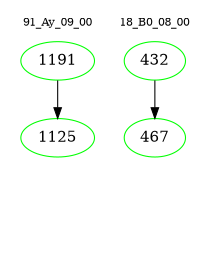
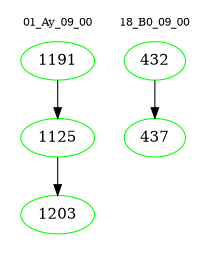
  digraph {
    node [color=green]
    edge [color=black]
    n1 [label=1191]
    n2 [label=1125]
+   n3 [label=1203]
    n4 [label=432]
-   n5 [label=467]
+   n5 [label=437]
    subgraph cluster_1 {
      color=white
      fontsize=10
-     label="91_Ay_09_00"
+     label="01_Ay_09_00"
      n1
      n2
+     n3
    }
    subgraph cluster_2 {
      color=white
      fontsize=10
-     label="18_B0_08_00"
+     label="18_B0_09_00"
      n4
      n5
    }
    n1 -> n2
+   n2 -> n3
    n4 -> n5
  }
